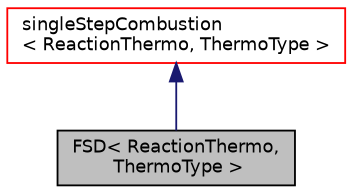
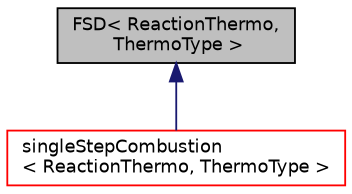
  digraph {
    node [fontname=Helvetica fontsize=10 shape=record]
    n1 [color=black fillcolor=grey75 fontcolor=black height=0.2 label="FSD\< ReactionThermo,\l ThermoType \>" style=filled width=0.4]
    n2 [color=red height=0.2 label="singleStepCombustion\l\< ReactionThermo, ThermoType \>" width=0.4]
-   n2 -> n1 [color=midnightblue dir=back fontname=Helvetica fontsize=10 labelfontname=Helvetica labelfontsize=10 style=solid]
+   n1 -> n2 [color=midnightblue dir=back fontname=Helvetica fontsize=10 labelfontname=Helvetica labelfontsize=10 style=solid]
  }
